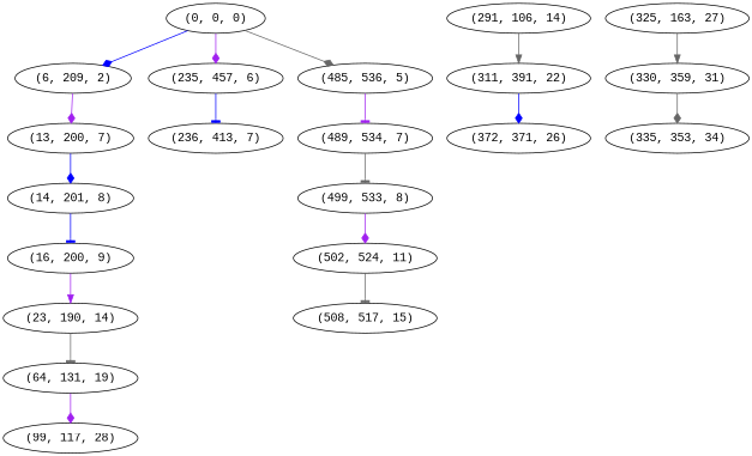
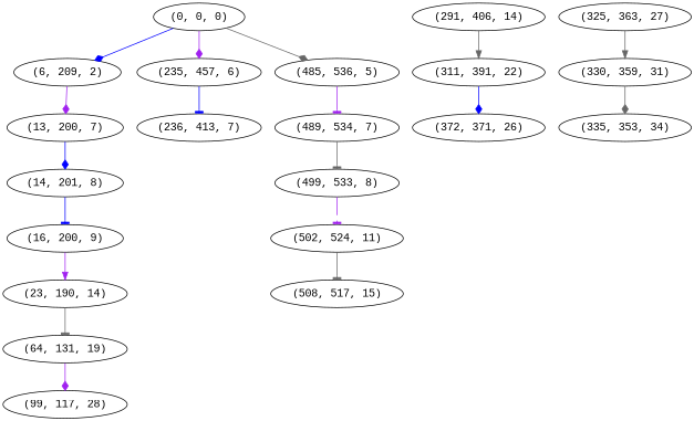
  digraph {
    fontname="Liberation Mono"
    node [fontname="Liberation Mono"]
    edge [arrowhead=diamond color=gray40 fontname="Liberation Mono"]
    "(0, 0, 0)"
    "(6, 209, 2)"
    "(235, 457, 6)"
    "(485, 536, 5)"
    n5 [label="(13, 200, 7)"]
    "(236, 413, 7)"
    "(489, 534, 7)"
    "(14, 201, 8)"
    "(16, 200, 9)"
    "(23, 190, 14)"
    "(64, 131, 19)"
    "(99, 117, 28)"
-   "(291, 406, 14)" [label="(291, 106, 14)"]
+   "(291, 406, 14)"
    "(311, 391, 22)"
    n15 [label="(372, 371, 26)"]
-   "(325, 363, 27)" [label="(325, 163, 27)"]
+   "(325, 363, 27)"
    "(330, 359, 31)"
    "(335, 353, 34)"
    "(499, 533, 8)"
    "(502, 524, 11)"
    "(508, 517, 15)"
    "(0, 0, 0)" -> "(6, 209, 2)" [color=blue]
    "(0, 0, 0)" -> "(235, 457, 6)" [color=purple]
    "(0, 0, 0)" -> "(485, 536, 5)"
    "(6, 209, 2)" -> n5 [color=purple]
    "(235, 457, 6)" -> "(236, 413, 7)" [arrowhead=tee color=blue]
    "(485, 536, 5)" -> "(489, 534, 7)" [arrowhead=tee color=purple]
    n5 -> "(14, 201, 8)" [color=blue]
    "(489, 534, 7)" -> "(499, 533, 8)" [arrowhead=tee]
    "(14, 201, 8)" -> "(16, 200, 9)" [arrowhead=tee color=blue]
    "(16, 200, 9)" -> "(23, 190, 14)" [arrowhead=normal color=purple]
    "(23, 190, 14)" -> "(64, 131, 19)" [arrowhead=tee]
    "(64, 131, 19)" -> "(99, 117, 28)" [color=purple]
    "(291, 406, 14)" -> "(311, 391, 22)" [arrowhead=normal]
    "(311, 391, 22)" -> n15 [color=blue]
    "(325, 363, 27)" -> "(330, 359, 31)" [arrowhead=normal]
    "(330, 359, 31)" -> "(335, 353, 34)"
-   "(499, 533, 8)" -> "(502, 524, 11)" [color=purple]
+   "(499, 533, 8)" -> "(502, 524, 11)" [arrowhead=tee color=purple]
    "(502, 524, 11)" -> "(508, 517, 15)" [arrowhead=tee]
  }
